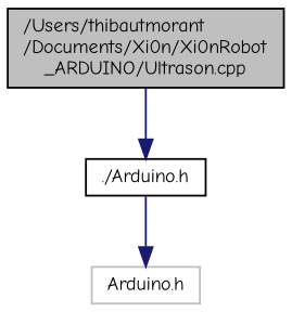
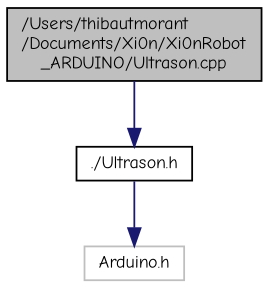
  digraph {
    fontname="Comic Neue"
    node [color=black fillcolor=white fontname="Comic Neue" fontsize=10 shape=record style=filled]
    edge [color=midnightblue fontname="Comic Neue" fontsize=10 labelfontname=Helvetica labelfontsize=10 style=solid]
    n1 [fillcolor=grey75 fontcolor=black height=0.2 label="/Users/thibautmorant\l/Documents/Xi0n/Xi0nRobot\l_ARDUINO/Ultrason.cpp" width=0.4]
-   n2 [height=0.2 label="./Arduino.h" width=0.4]
+   n2 [height=0.2 label="./Ultrason.h" width=0.4]
    n3 [color=grey75 height=0.2 label="Arduino.h" width=0.4]
    n1 -> n2
    n2 -> n3
  }
